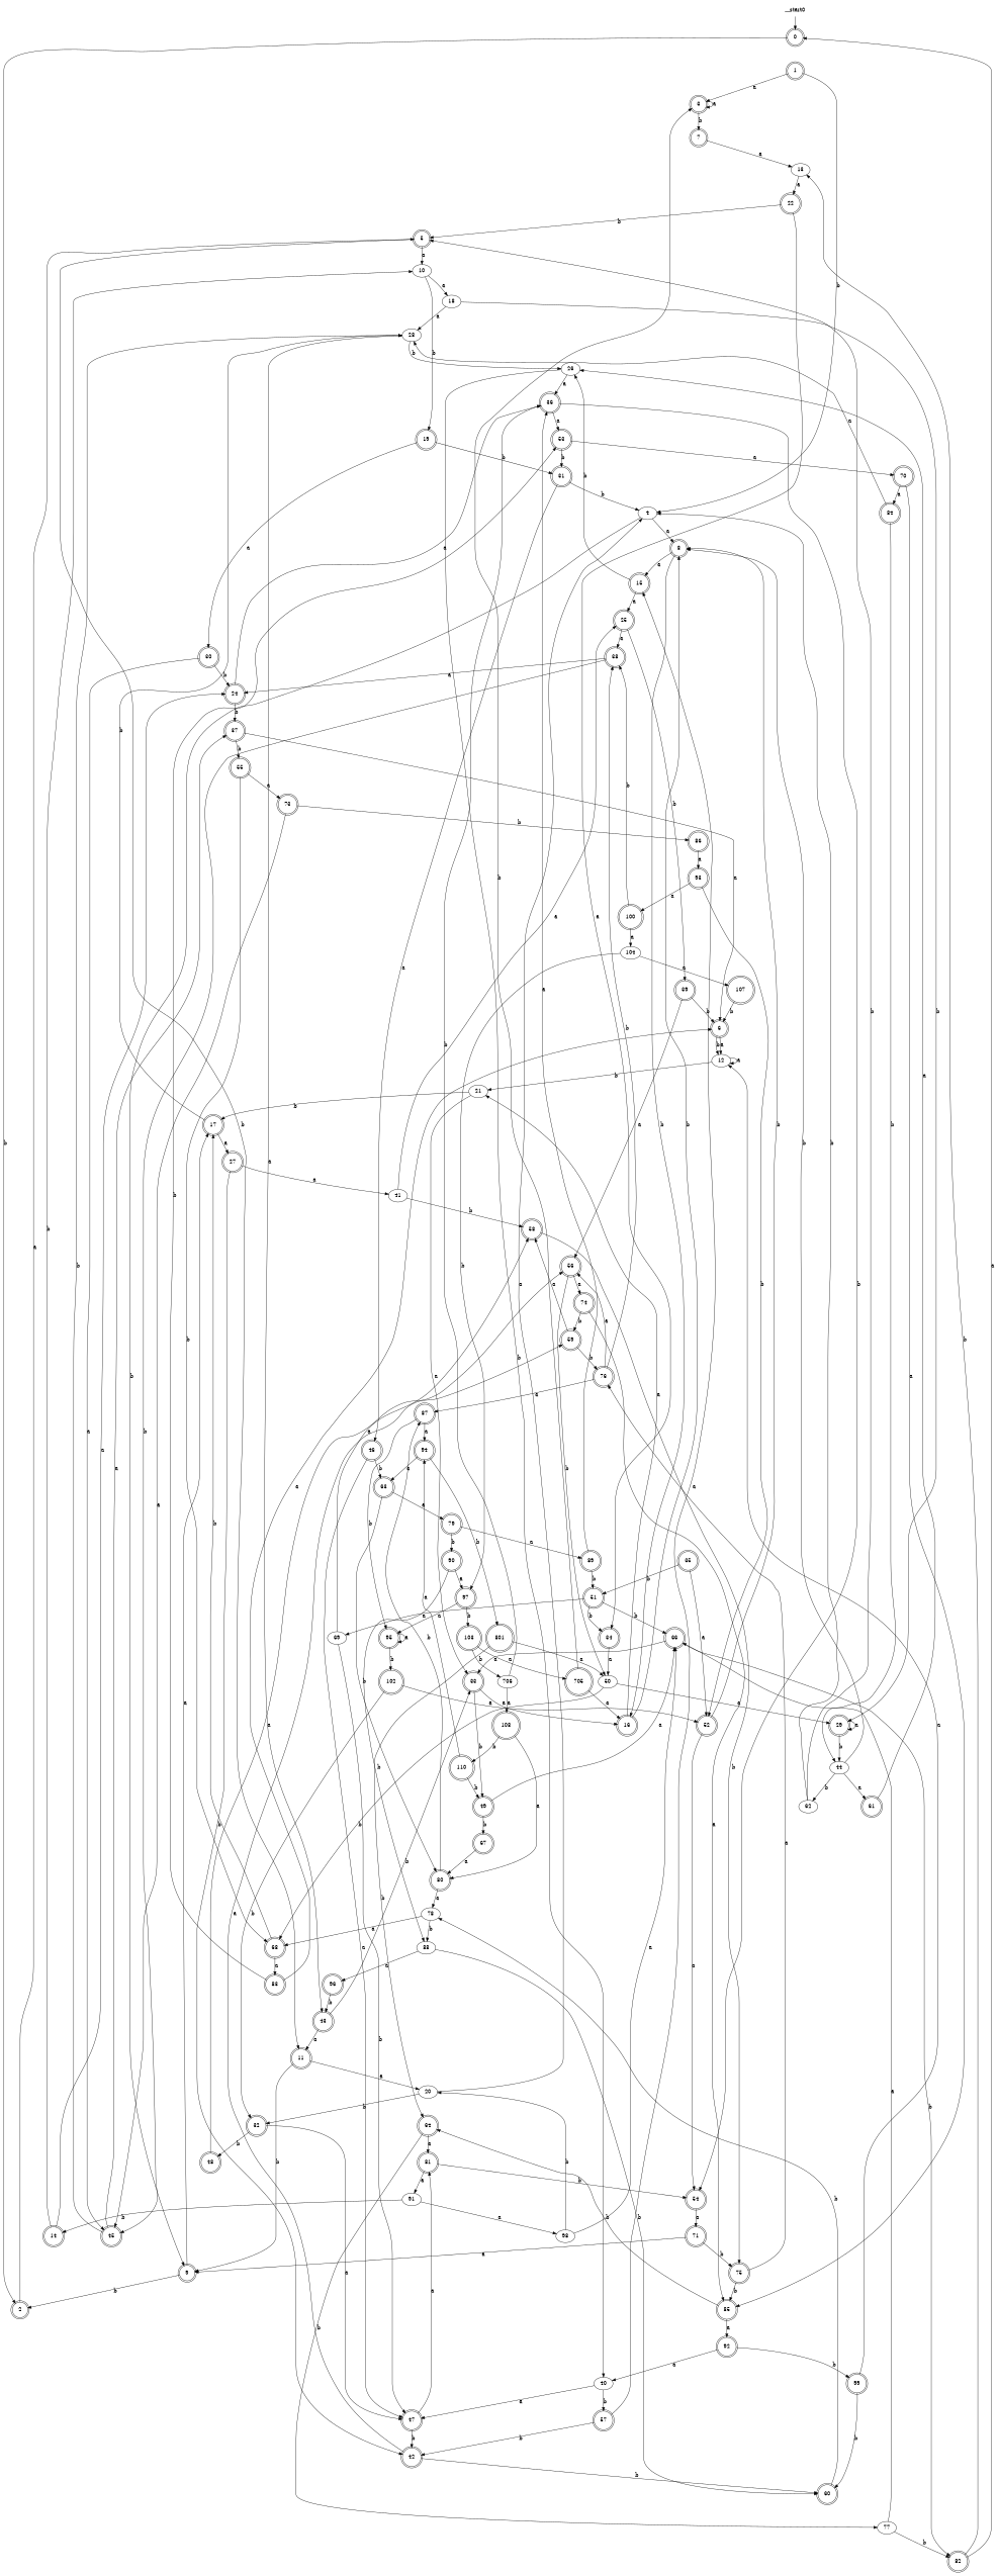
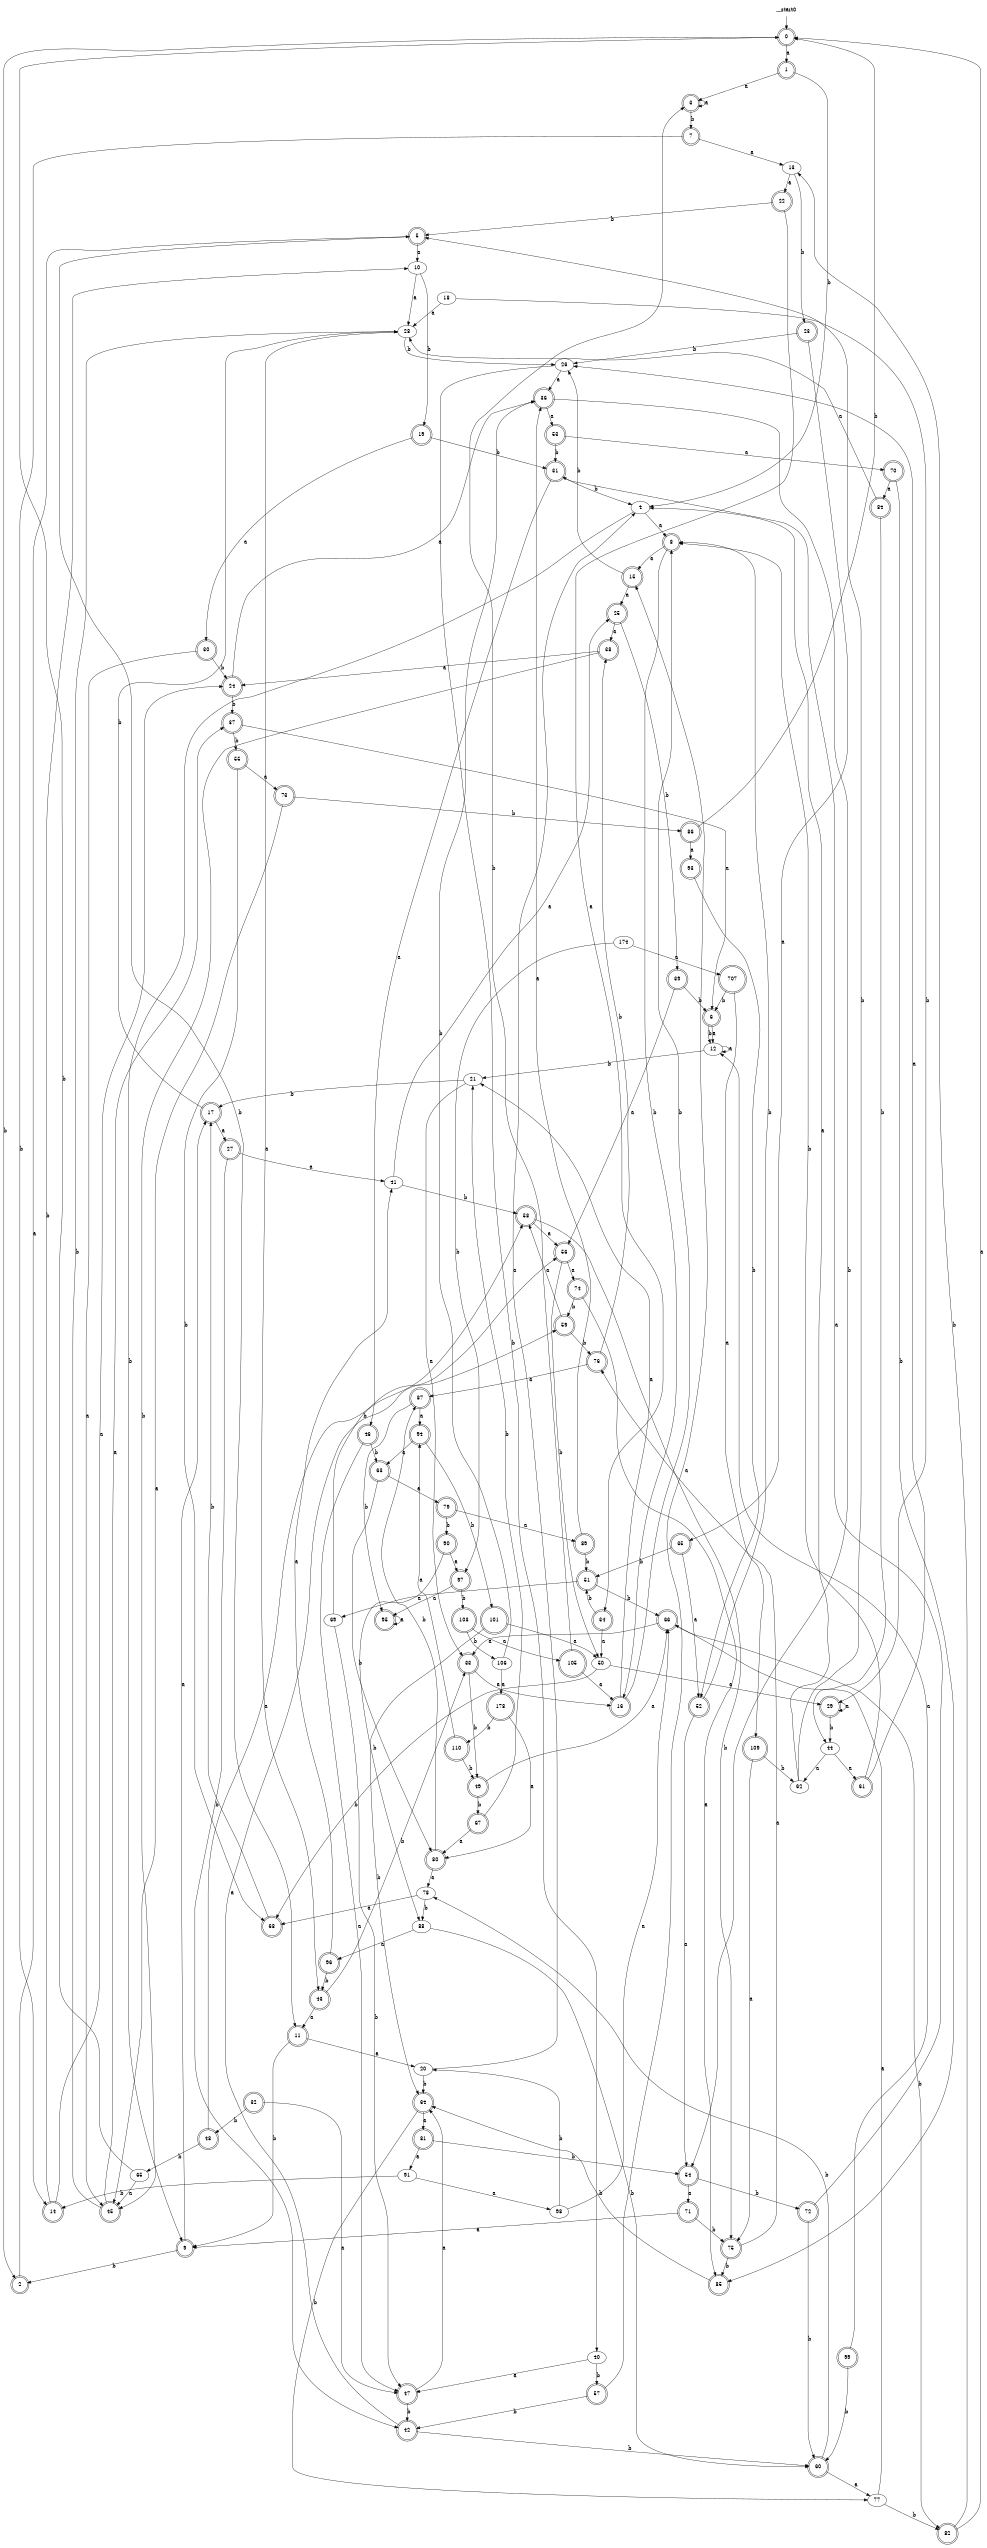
  digraph {
    node [shape=doublecircle]
    __start0 [shape=none]
    0
    1
    2
    3
    4 [shape=""]
    5
    7
    8
    9
    10 [shape=""]
    11
    12 [shape=""]
    6
    13 [shape=""]
    14
    15
    16
    17
    18 [shape=""]
    19
    20 [shape=""]
    21 [shape=""]
    22
+   23
    24
    25
    26 [shape=""]
    27
    28 [shape=""]
    29
    30
    31
    32
    33
    34
    35
    36
    37
    38
    39
    40 [shape=""]
    41 [shape=""]
    42
    43
    44 [shape=""]
    45
    46
    47
    48
    49
    50 [shape=""]
    51
    52
    53
    54
    55
    56
    57
    58
    59
    60
    61
    62 [shape=""]
    63
    64
+   65 [shape=""]
    66
    67
    68
    69 [shape=""]
    70
    71
+   72
    73
    74
    75
    76
    77 [shape=""]
    78 [shape=""]
    79
    80
    81
    82
-   83
    84
    85
    86
    87
    88 [shape=""]
    89
    90
    91 [shape=""]
-   92
    93
    94
    95
    96
    97
    98 [shape=""]
    99
-   100
-   101 [label=801]
-   102
+   101
    103
-   104 [shape=""]
-   105 [label=705]
-   106 [label=706 shape=""]
-   107
-   108
+   104 [label=174 shape=""]
+   105
+   106 [shape=""]
+   107 [label=707]
+   108 [label=178]
+   109
    110
    __start0 -> 0
+   0 -> 1 [label=a]
    0 -> 2 [label=b]
    1 -> 3 [label=a]
    1 -> 4 [label=b]
    2 -> 5 [label=a]
    3 -> 3 [label=a]
    3 -> 7 [label=b]
    4 -> 8 [label=a]
    4 -> 9 [label=b]
    5 -> 10 [label=a]
    5 -> 11 [label=b]
    7 -> 13 [label=a]
+   7 -> 14 [label=b]
    8 -> 15 [label=a]
    8 -> 16 [label=b]
    9 -> 2 [label=b]
    9 -> 17 [label=a]
-   10 -> 18 [label=a]
+   10 -> 28 [label=a]
    10 -> 19 [label=b]
    11 -> 9 [label=b]
    11 -> 20 [label=a]
    12 -> 12 [label=a]
    12 -> 21 [label=b]
    6 -> 12 [label=a]
    6 -> 12 [label=b]
    13 -> 22 [label=a]
+   13 -> 23 [label=b]
    14 -> 10 [label=b]
    14 -> 24 [label=a]
    15 -> 25 [label=a]
    15 -> 26 [label=b]
    16 -> 8 [label=b]
    16 -> 21 [label=a]
    17 -> 27 [label=a]
    17 -> 28 [label=b]
    18 -> 28 [label=a]
    18 -> 29 [label=b]
    19 -> 30 [label=a]
    19 -> 31 [label=b]
    20 -> 4 [label=a]
-   20 -> 32 [label=b]
+   20 -> 64 [label=b]
    21 -> 17 [label=b]
    21 -> 33 [label=a]
    22 -> 5 [label=b]
    22 -> 34 [label=a]
+   23 -> 26 [label=b]
+   23 -> 35 [label=a]
    24 -> 36 [label=a]
    24 -> 37 [label=b]
    25 -> 38 [label=a]
    25 -> 39 [label=b]
    26 -> 36 [label=a]
    26 -> 40 [label=b]
    27 -> 41 [label=a]
    27 -> 42 [label=b]
    28 -> 26 [label=b]
    28 -> 43 [label=a]
    29 -> 29 [label=a]
    29 -> 44 [label=b]
    30 -> 24 [label=b]
    30 -> 45 [label=a]
    31 -> 4 [label=b]
    31 -> 46 [label=a]
    32 -> 47 [label=a]
    32 -> 48 [label=b]
    33 -> 16 [label=a]
    33 -> 49 [label=b]
    34 -> 50 [label=a]
-   51 -> 34 [label=b]
+   34 -> 51 [label=b]
    35 -> 51 [label=b]
    35 -> 52 [label=a]
    36 -> 53 [label=a]
    36 -> 54 [label=b]
    37 -> 6 [label=a]
    37 -> 55 [label=b]
    38 -> 24 [label=a]
    38 -> 45 [label=b]
    39 -> 6 [label=b]
    39 -> 56 [label=a]
    40 -> 47 [label=a]
    40 -> 57 [label=b]
    41 -> 25 [label=a]
    41 -> 58 [label=b]
    42 -> 59 [label=a]
    42 -> 60 [label=b]
    43 -> 11 [label=a]
    43 -> 33 [label=b]
    44 -> 61 [label=a]
-   44 -> 62 [label=b]
+   44 -> 62 [label=a]
    45 -> 28 [label=b]
    45 -> 37 [label=a]
    46 -> 47 [label=a]
    46 -> 63 [label=b]
    47 -> 42 [label=b]
-   47 -> 81 [label=a]
+   47 -> 64 [label=a]
    48 -> 56 [label=a]
+   48 -> 65 [label=b]
    49 -> 66 [label=a]
    49 -> 67 [label=b]
    50 -> 29 [label=a]
    50 -> 68 [label=b]
    51 -> 66 [label=b]
    51 -> 69 [label=a]
    52 -> 8 [label=b]
    52 -> 54 [label=a]
    53 -> 31 [label=b]
    53 -> 70 [label=a]
    54 -> 71 [label=a]
+   54 -> 72 [label=b]
    55 -> 68 [label=b]
    55 -> 73 [label=a]
    56 -> 50 [label=b]
    56 -> 74 [label=a]
    57 -> 15 [label=a]
    57 -> 42 [label=b]
-   76 -> 56 [label=a]
+   58 -> 56 [label=a]
    58 -> 75 [label=b]
    59 -> 58 [label=a]
    59 -> 76 [label=b]
+   60 -> 77 [label=a]
    60 -> 78 [label=b]
-   44 -> 8 [label=b]
+   61 -> 8 [label=b]
    61 -> 26 [label=a]
-   62 -> 4 [label=b]
+   62 -> 4 [label=a]
    62 -> 5 [label=b]
    63 -> 79 [label=a]
    63 -> 80 [label=b]
    64 -> 77 [label=b]
    64 -> 81 [label=a]
+   65 -> 0 [label=b]
+   65 -> 45 [label=a]
    66 -> 33 [label=a]
    66 -> 82 [label=b]
+   67 -> 21 [label=b]
    67 -> 80 [label=a]
    68 -> 17 [label=b]
-   68 -> 83 [label=a]
    69 -> 47 [label=b]
-   69 -> 58 [label=a]
+   69 -> 58 [label=b]
    70 -> 84 [label=a]
-   70 -> 85 [label=a]
+   70 -> 85 [label=b]
    71 -> 9 [label=a]
    71 -> 75 [label=b]
+   72 -> 31 [label=a]
+   72 -> 60 [label=b]
    73 -> 45 [label=a]
    73 -> 86 [label=b]
    74 -> 59 [label=b]
    74 -> 85 [label=a]
    75 -> 76 [label=a]
    75 -> 85 [label=b]
    76 -> 38 [label=b]
    76 -> 87 [label=a]
    77 -> 66 [label=a]
    77 -> 82 [label=b]
    78 -> 68 [label=a]
    78 -> 88 [label=b]
    79 -> 89 [label=a]
    79 -> 90 [label=b]
    80 -> 78 [label=a]
    80 -> 87 [label=b]
    81 -> 54 [label=b]
    81 -> 91 [label=a]
    82 -> 0 [label=a]
    82 -> 13 [label=b]
-   83 -> 6 [label=a]
-   83 -> 53 [label=b]
    84 -> 28 [label=a]
    84 -> 44 [label=b]
    85 -> 64 [label=b]
-   85 -> 92 [label=a]
+   86 -> 0 [label=b]
    86 -> 93 [label=a]
    87 -> 94 [label=a]
    87 -> 95 [label=b]
    88 -> 60 [label=b]
    88 -> 96 [label=a]
    89 -> 36 [label=a]
    89 -> 51 [label=b]
    90 -> 88 [label=b]
    90 -> 97 [label=a]
    91 -> 14 [label=b]
    91 -> 98 [label=a]
-   92 -> 40 [label=a]
-   92 -> 99 [label=b]
    93 -> 52 [label=b]
-   93 -> 100 [label=a]
    94 -> 63 [label=a]
    94 -> 101 [label=b]
    95 -> 95 [label=a]
-   95 -> 102 [label=b]
+   96 -> 41 [label=a]
    96 -> 43 [label=b]
    97 -> 95 [label=a]
    97 -> 103 [label=b]
    98 -> 20 [label=b]
    98 -> 66 [label=a]
    99 -> 12 [label=a]
    99 -> 60 [label=b]
-   100 -> 38 [label=b]
-   100 -> 104 [label=a]
    101 -> 50 [label=a]
    101 -> 64 [label=b]
-   102 -> 32 [label=b]
-   102 -> 52 [label=a]
    103 -> 105 [label=a]
    103 -> 106 [label=b]
    104 -> 97 [label=b]
    104 -> 107 [label=a]
    105 -> 3 [label=b]
    105 -> 16 [label=a]
    106 -> 36 [label=b]
    106 -> 108 [label=a]
    107 -> 6 [label=b]
+   107 -> 109 [label=a]
    108 -> 80 [label=a]
    108 -> 110 [label=b]
+   109 -> 62 [label=b]
+   109 -> 75 [label=a]
    110 -> 49 [label=b]
    110 -> 94 [label=a]
  }
